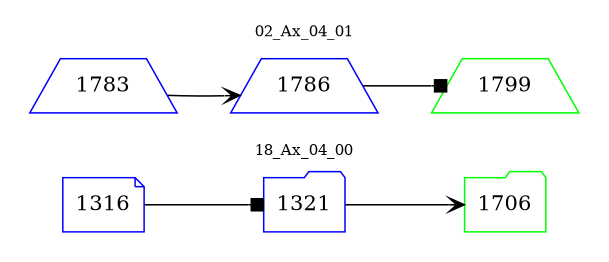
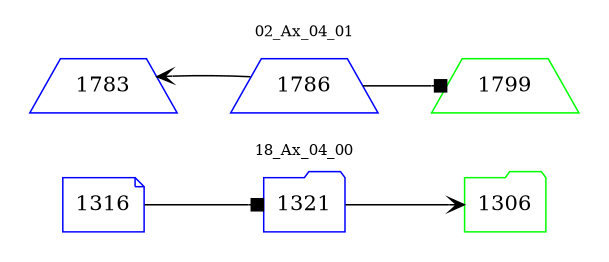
  digraph {
    rankdir=LR
    node [color=blue shape=trapezium]
    edge [arrowhead=box color=black]
    n1 [label=1316 shape=note]
-   n2 [color=green label=1706 shape=folder]
+   n2 [color=green label=1306 shape=folder]
    n3 [label=1321 shape=folder]
    n4 [label=1783]
    n5 [label=1786]
    n6 [color=green label=1799]
    subgraph cluster_1 {
      color=white
      fontsize=10
      label="18_Ax_04_00"
      n1
      n2
      n3
    }
    subgraph cluster_2 {
      color=white
      fontsize=10
      label="02_Ax_04_01"
      n4
      n5
      n6
    }
    n1 -> n3
    n3 -> n2 [arrowhead=vee]
-   n4 -> n5 [arrowhead=vee]
+   n5 -> n4 [arrowhead=vee]
    n5 -> n6
  }
